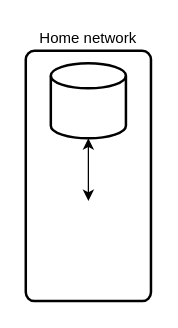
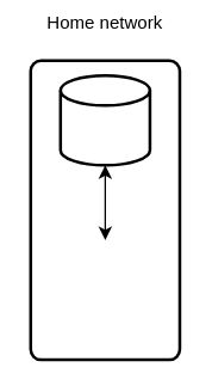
  <mxCell id="0" />
  <mxCell id="1" parent="0" />
  <mxCell id="2" value="" style="rounded=1;whiteSpace=wrap;html=1;absoluteArcSize=1;arcSize=14;strokeWidth=2;" vertex="1" parent="1"><mxGeometry x="20" y="40" width="100" height="200" as="geometry" /></mxCell>
  <mxCell id="3" value="" style="strokeWidth=2;html=1;shape=mxgraph.flowchart.database;whiteSpace=wrap;" vertex="1" parent="1"><mxGeometry x="40" y="50" width="60" height="60" as="geometry" /></mxCell>
  <mxCell id="4" value="" style="shape=image;html=1;verticalAlign=top;verticalLabelPosition=bottom;labelBackgroundColor=#ffffff;imageAspect=0;aspect=fixed;image=https://cdn4.iconfinder.com/data/icons/logos-and-brands/512/272_Raspberry_Pi_logo-128.png" vertex="1" parent="1"><mxGeometry x="50" y="70" width="40" height="40" as="geometry" /></mxCell>
  <mxCell id="5" value="" style="shape=image;html=1;verticalAlign=top;verticalLabelPosition=bottom;labelBackgroundColor=#ffffff;imageAspect=0;aspect=fixed;image=https://cdn4.iconfinder.com/data/icons/logos-and-brands/512/267_Python_logo-128.png" vertex="1" parent="1"><mxGeometry y="160" width="80" height="80" as="geometry" x="30" /></mxCell>
  <mxCell id="6" value="" style="shape=image;html=1;verticalAlign=top;verticalLabelPosition=bottom;labelBackgroundColor=#ffffff;imageAspect=0;aspect=fixed;image=https://cdn4.iconfinder.com/data/icons/logos-and-brands/512/272_Raspberry_Pi_logo-128.png" vertex="1" parent="1"><mxGeometry x="50" y="180" width="40" height="40" as="geometry" /></mxCell>
  <mxCell id="7" value="" style="endArrow=classic;startArrow=classic;html=1;" edge="1" parent="1" source="5"><mxGeometry width="50" height="50" relative="1" as="geometry"><mxPoint x="20" y="160" as="sourcePoint" /><mxPoint x="70" y="110" as="targetPoint" /></mxGeometry></mxCell>
- <mxCell id="8" value="Home network" style="text;html=1;strokeColor=none;fillColor=none;align=center;verticalAlign=middle;whiteSpace=wrap;rounded=0;" vertex="1" parent="1"><mxGeometry x="25" y="20" width="90" height="20" as="geometry" /></mxCell>
+ <mxCell id="8" value="Home network" style="text;html=1;strokeColor=none;fillColor=none;align=center;verticalAlign=middle;whiteSpace=wrap;rounded=0;" vertex="1" parent="1"><mxGeometry x="25" y="5" width="90" height="20" as="geometry" /></mxCell>
